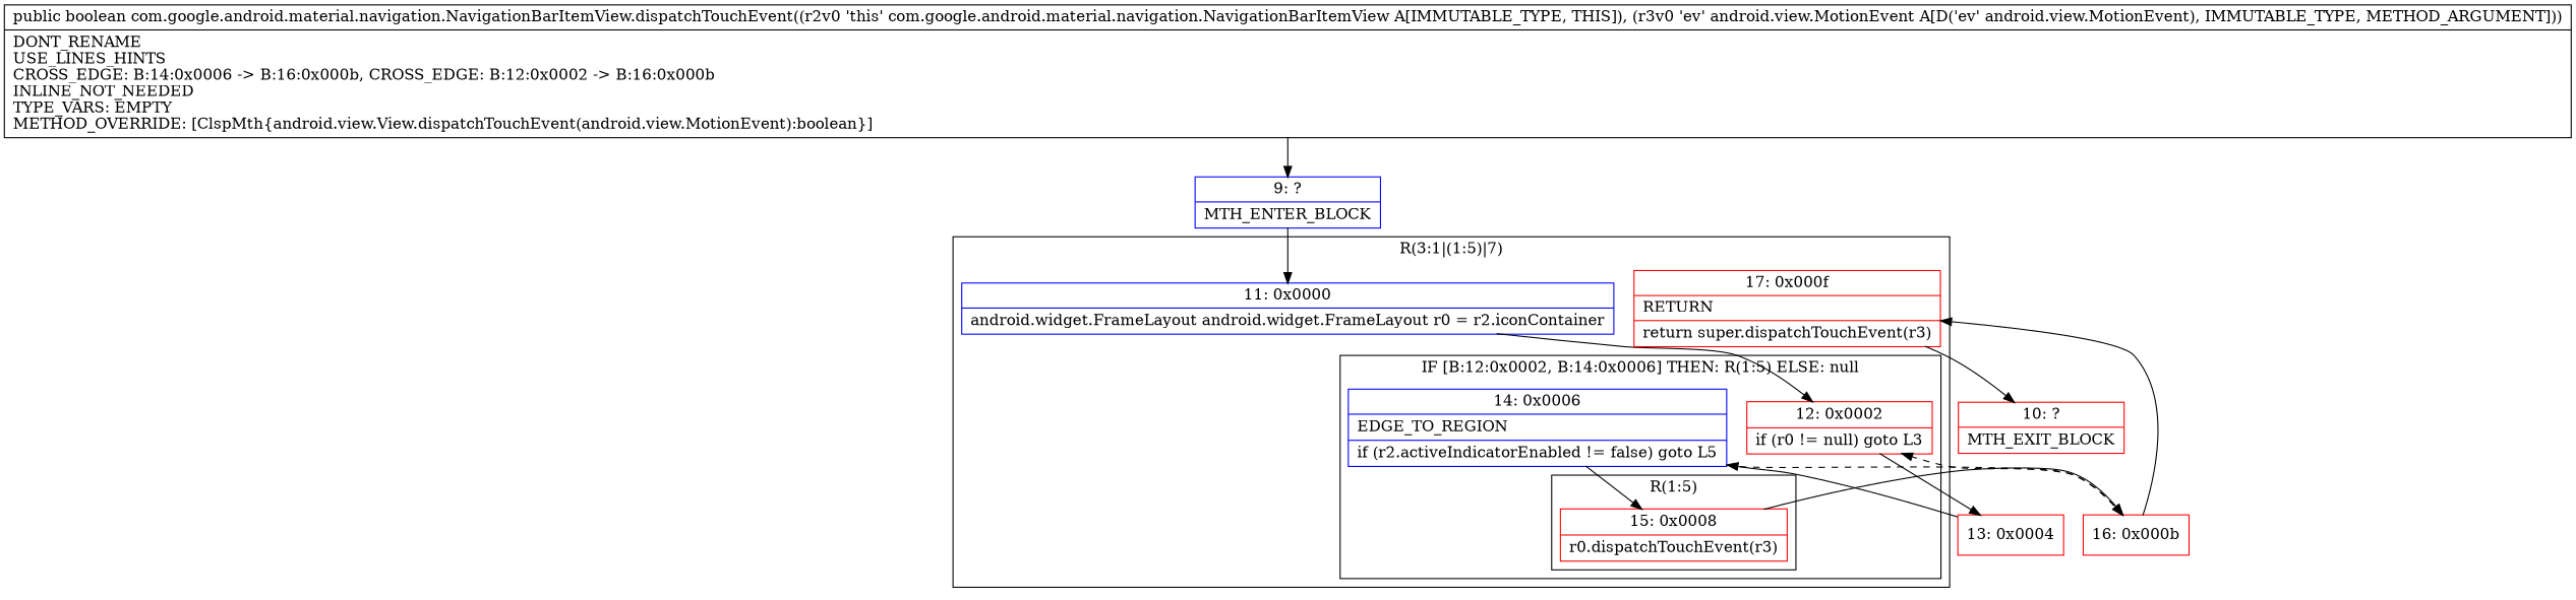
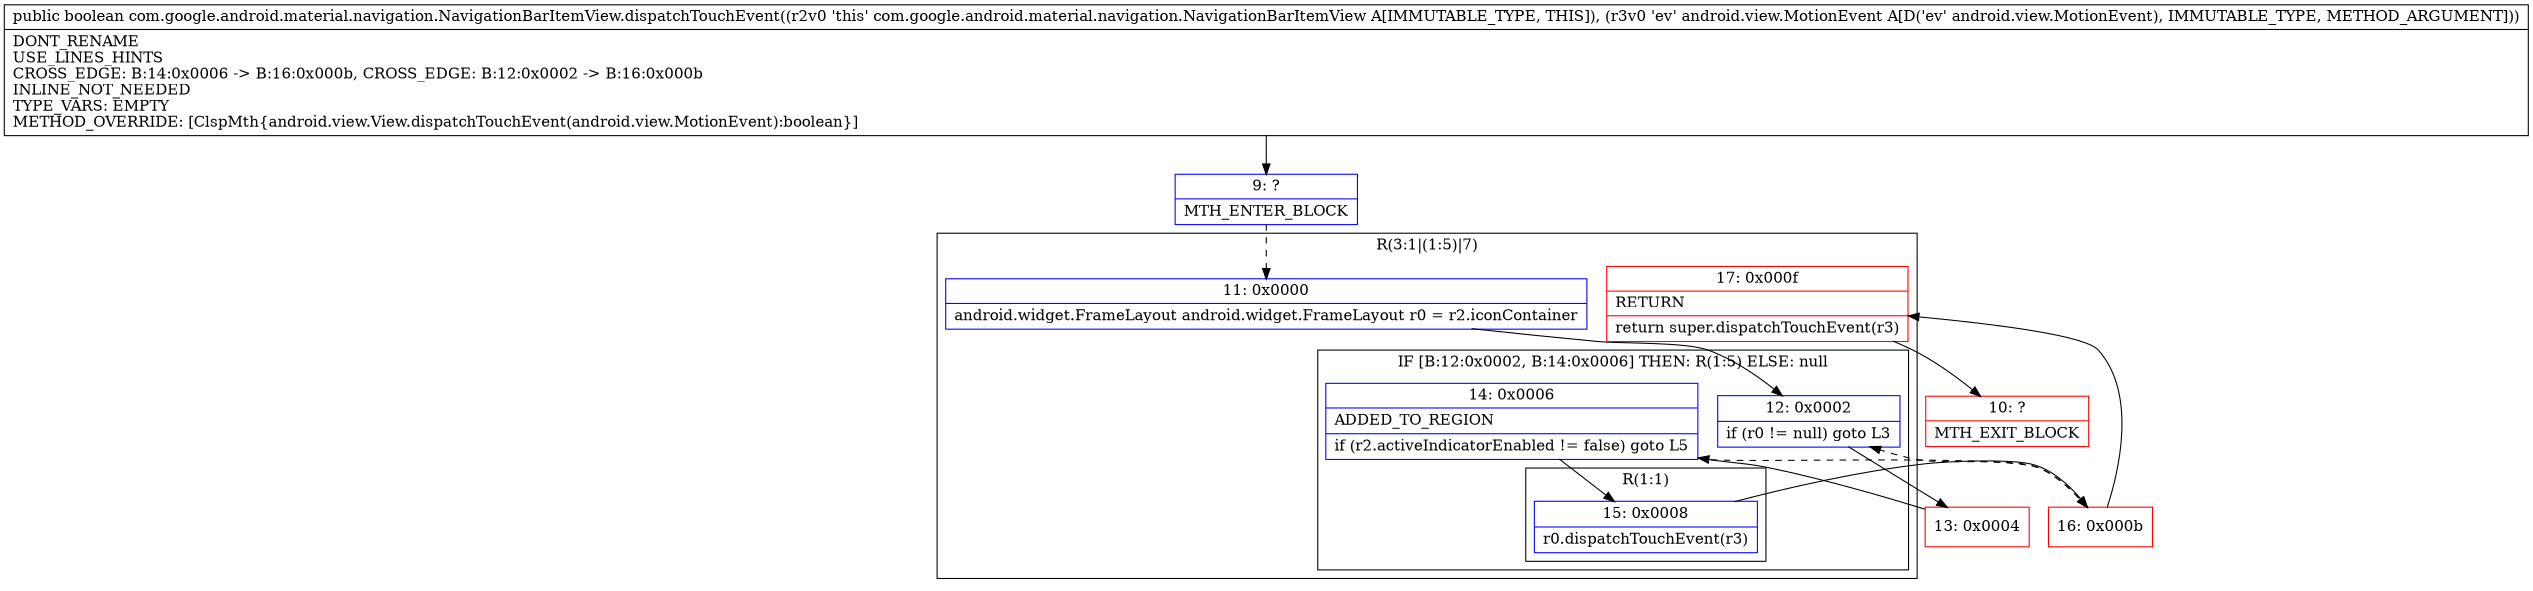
  digraph {
    node [color=blue shape=record]
-   n1 [color=red label="{15\:\ 0x0008|r0.dispatchTouchEvent(r3)\l}"]
-   n2 [color=red label="{12\:\ 0x0002|if (r0 != null) goto L3\l}"]
-   n3 [label="{14\:\ 0x0006|EDGE_TO_REGION\l|if (r2.activeIndicatorEnabled != false) goto L5\l}"]
+   n1 [label="{15\:\ 0x0008|r0.dispatchTouchEvent(r3)\l}"]
+   n2 [label="{12\:\ 0x0002|if (r0 != null) goto L3\l}"]
+   n3 [label="{14\:\ 0x0006|ADDED_TO_REGION\l|if (r2.activeIndicatorEnabled != false) goto L5\l}"]
    n4 [label="{11\:\ 0x0000|android.widget.FrameLayout android.widget.FrameLayout r0 = r2.iconContainer\l}"]
    n5 [color=red label="{17\:\ 0x000f|RETURN\l|return super.dispatchTouchEvent(r3)\l}"]
    n6 [color=red label="{16\:\ 0x000b}"]
    n7 [color=red label="{13\:\ 0x0004}"]
    n8 [color=red label="{10\:\ ?|MTH_EXIT_BLOCK\l}"]
    n9 [label="{9\:\ ?|MTH_ENTER_BLOCK\l}"]
    n10 [label="{public boolean com.google.android.material.navigation.NavigationBarItemView.dispatchTouchEvent((r2v0 'this' com.google.android.material.navigation.NavigationBarItemView A[IMMUTABLE_TYPE, THIS]), (r3v0 'ev' android.view.MotionEvent A[D('ev' android.view.MotionEvent), IMMUTABLE_TYPE, METHOD_ARGUMENT]))  | DONT_RENAME\lUSE_LINES_HINTS\lCROSS_EDGE: B:14:0x0006 \-\> B:16:0x000b, CROSS_EDGE: B:12:0x0002 \-\> B:16:0x000b\lINLINE_NOT_NEEDED\lTYPE_VARS: EMPTY\lMETHOD_OVERRIDE: [ClspMth\{android.view.View.dispatchTouchEvent(android.view.MotionEvent):boolean\}]\l}" color=""]
    subgraph cluster_1 {
      label="R(3:1|(1:5)|7)"
      n4
      n5
      subgraph cluster_2 {
        label="IF [B:12:0x0002, B:14:0x0006] THEN: R(1:5) ELSE: null"
        n2
        n3
        subgraph cluster_3 {
-         label="R(1:5)"
+         label="R(1:1)"
          n1
        }
      }
    }
    n1 -> n6
    n2 -> n7
    n3 -> n1
    n3 -> n6 [style=dashed]
    n4 -> n2
    n5 -> n8
    n6 -> n2 [style=dashed]
    n6 -> n5
    n7 -> n3
-   n9 -> n4
+   n9 -> n4 [style=dashed]
    n10 -> n9
  }
